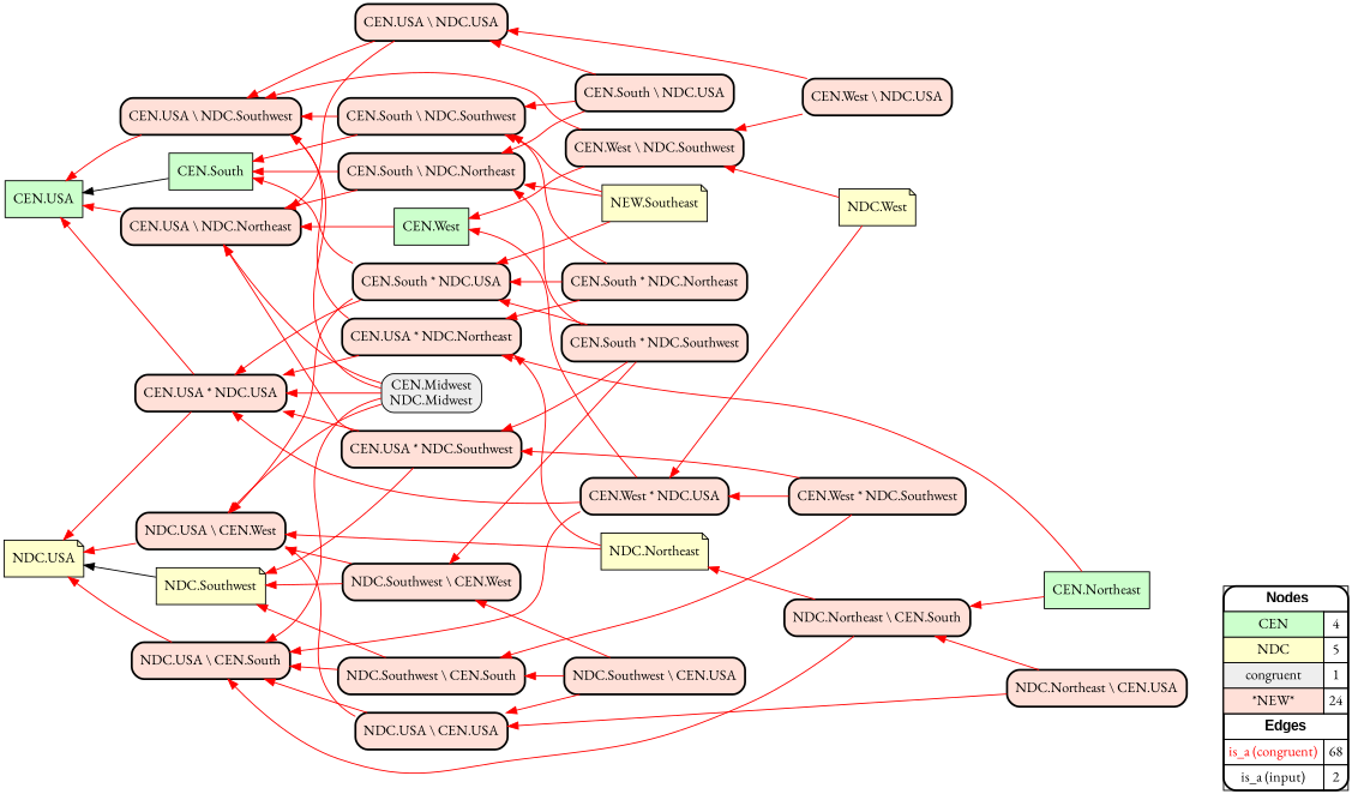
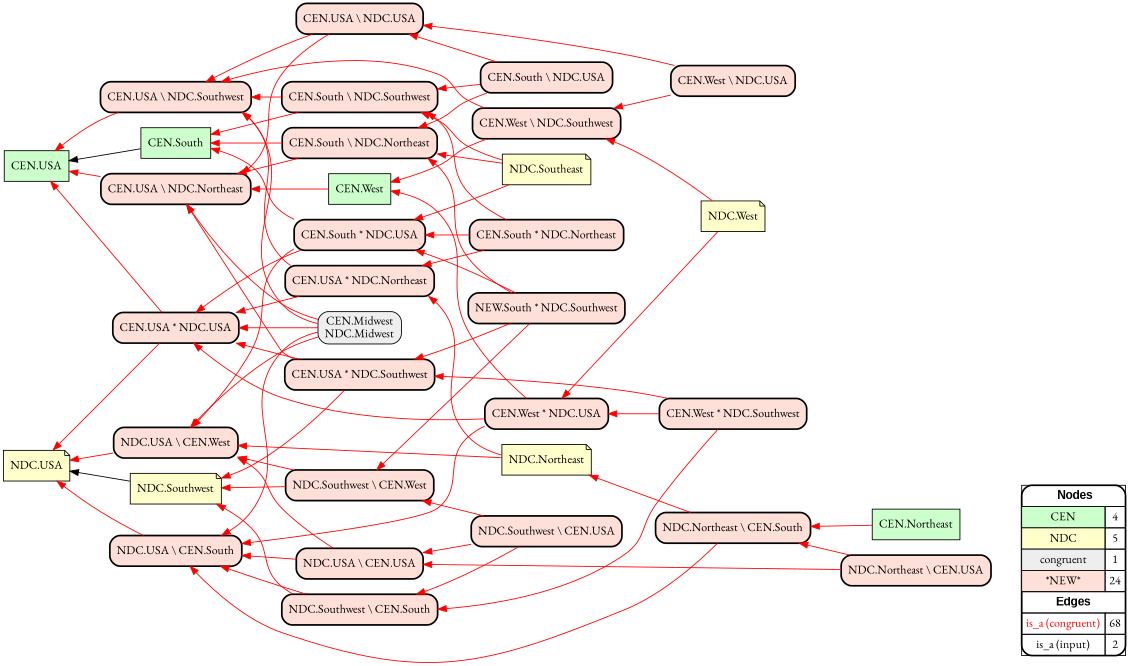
  digraph {
    fontname="EB Garamond"
    rankdir=RL
    node [fillcolor="#FFE0D8" fontname="EB Garamond" shape=box style="filled,rounded,bold"]
    edge [arrowhead=normal color="#FF0000" constraint=true fontname="EB Garamond" penwidth=1 style=solid]
    n1 [fillcolor=white label=<   <TABLE BORDER="0" CELLBORDER="1" CELLSPACING="0" CELLPADDING="4">  <TR> <TD COLSPAN="2"><font face="Arial Black"> Nodes</font></TD> </TR>  <TR>   <TD bgcolor="#CCFFCC" fontname="helvetica">CEN</TD>   <TD>4</TD>   </TR>  <TR>   <TD bgcolor="#FFFFCC" fontname="helvetica">NDC</TD>   <TD>5</TD>   </TR>  <TR>   <TD bgcolor="#EEEEEE" fontname="helvetica">congruent</TD>   <TD>1</TD>   </TR>  <TR>   <TD bgcolor="#FFE0D8" fontname="helvetica">*NEW*</TD>   <TD>24</TD>   </TR>  <TR> <TD COLSPAN="2"><font face = "Arial Black"> Edges </font></TD> </TR>  <TR>   <TD><font color ="#FF0000">is_a (congruent)</font></TD><TD>68</TD> </TR> <TR>   <TD><font color ="#000000">is_a (input)</font></TD><TD>2</TD> </TR> </TABLE>   > margin=0]
    "CEN.USA" [fillcolor="#CCFFCC" style=filled]
    "CEN.West" [fillcolor="#CCFFCC" style=filled]
    "CEN.USA \\ NDC.Northeast"
    "CEN.Northeast" [fillcolor="#CCFFCC" style=filled]
    "NDC.Northeast \\ CEN.South"
    "CEN.USA * NDC.Northeast"
    "NDC.Northeast" [fillcolor="#FFFFCC" shape=note style=filled]
    "NDC.USA \\ CEN.South"
    "CEN.USA \\ NDC.Southwest"
    "CEN.USA * NDC.USA"
    "CEN.South" [fillcolor="#CCFFCC" style=filled]
    "NDC.West" [fillcolor="#FFFFCC" shape=note style=filled]
    "CEN.West * NDC.USA"
    "CEN.West \\ NDC.Southwest"
-   "NDC.Southeast" [fillcolor="#FFFFCC" shape=note style=filled label="NEW.Southeast"]
+   "NDC.Southeast" [fillcolor="#FFFFCC" shape=note style=filled]
    "CEN.South \\ NDC.Southwest"
    "CEN.South \\ NDC.Northeast"
    "CEN.South * NDC.USA"
    "NDC.USA \\ CEN.West"
    "NDC.USA" [fillcolor="#FFFFCC" shape=note style=filled]
    "NDC.Southwest" [fillcolor="#FFFFCC" shape=note style=filled]
    "CEN.Midwest\nNDC.Midwest" [fillcolor="#EEEEEE" style="filled,rounded"]
    "NDC.Southwest \\ CEN.USA"
    "NDC.Southwest \\ CEN.West"
    "NDC.USA \\ CEN.USA"
    "NDC.Southwest \\ CEN.South"
    "CEN.West * NDC.Southwest"
    "CEN.USA * NDC.Southwest"
    "CEN.USA \\ NDC.USA"
    "CEN.South \\ NDC.USA"
-   "CEN.South * NDC.Southwest"
+   "CEN.South * NDC.Southwest" [label="NEW.South * NDC.Southwest"]
    "CEN.South * NDC.Northeast"
    "NDC.Northeast \\ CEN.USA"
    "CEN.West \\ NDC.USA"
    subgraph sub_1 {
      rank=source
      n1
    }
    "CEN.West" -> "CEN.USA \\ NDC.Northeast"
    "CEN.USA \\ NDC.Northeast" -> "CEN.USA"
    "CEN.Northeast" -> "NDC.Northeast \\ CEN.South"
-   "CEN.Northeast" -> "CEN.USA * NDC.Northeast"
    "NDC.Northeast \\ CEN.South" -> "NDC.Northeast"
    "NDC.Northeast \\ CEN.South" -> "NDC.USA \\ CEN.South"
    "CEN.USA * NDC.Northeast" -> "CEN.USA \\ NDC.Southwest"
    "CEN.USA * NDC.Northeast" -> "CEN.USA * NDC.USA"
    "NDC.Northeast" -> "CEN.USA * NDC.Northeast"
    "NDC.Northeast" -> "NDC.USA \\ CEN.West"
    "NDC.USA \\ CEN.South" -> "NDC.USA"
    "CEN.USA \\ NDC.Southwest" -> "CEN.USA"
    "CEN.USA * NDC.USA" -> "CEN.USA"
    "CEN.USA * NDC.USA" -> "NDC.USA"
    "CEN.South" -> "CEN.USA" [color="#000000"]
    "NDC.West" -> "CEN.West * NDC.USA"
    "NDC.West" -> "CEN.West \\ NDC.Southwest"
    "CEN.West * NDC.USA" -> "CEN.West"
    "CEN.West * NDC.USA" -> "NDC.USA \\ CEN.South"
    "CEN.West * NDC.USA" -> "CEN.USA * NDC.USA"
    "CEN.West \\ NDC.Southwest" -> "CEN.West"
    "CEN.West \\ NDC.Southwest" -> "CEN.USA \\ NDC.Southwest"
    "NDC.Southeast" -> "CEN.South \\ NDC.Southwest"
    "NDC.Southeast" -> "CEN.South \\ NDC.Northeast"
    "NDC.Southeast" -> "CEN.South * NDC.USA"
    "CEN.South \\ NDC.Southwest" -> "CEN.USA \\ NDC.Southwest"
    "CEN.South \\ NDC.Southwest" -> "CEN.South"
    "CEN.South \\ NDC.Northeast" -> "CEN.USA \\ NDC.Northeast"
    "CEN.South \\ NDC.Northeast" -> "CEN.South"
    "CEN.South * NDC.USA" -> "CEN.USA * NDC.USA"
    "CEN.South * NDC.USA" -> "CEN.South"
    "CEN.South * NDC.USA" -> "NDC.USA \\ CEN.West"
    "NDC.USA \\ CEN.West" -> "NDC.USA"
    "NDC.Southwest" -> "NDC.USA" [color="#000000"]
    "CEN.Midwest\nNDC.Midwest" -> "CEN.USA \\ NDC.Northeast"
    "CEN.Midwest\nNDC.Midwest" -> "NDC.USA \\ CEN.South"
    "CEN.Midwest\nNDC.Midwest" -> "CEN.USA \\ NDC.Southwest"
    "CEN.Midwest\nNDC.Midwest" -> "CEN.USA * NDC.USA"
    "CEN.Midwest\nNDC.Midwest" -> "NDC.USA \\ CEN.West"
    "NDC.Southwest \\ CEN.USA" -> "NDC.Southwest \\ CEN.West"
    "NDC.Southwest \\ CEN.USA" -> "NDC.USA \\ CEN.USA"
    "NDC.Southwest \\ CEN.USA" -> "NDC.Southwest \\ CEN.South"
    "NDC.Southwest \\ CEN.West" -> "NDC.USA \\ CEN.West"
    "NDC.Southwest \\ CEN.West" -> "NDC.Southwest"
    "NDC.USA \\ CEN.USA" -> "NDC.USA \\ CEN.South"
    "NDC.USA \\ CEN.USA" -> "NDC.USA \\ CEN.West"
    "NDC.Southwest \\ CEN.South" -> "NDC.USA \\ CEN.South"
    "NDC.Southwest \\ CEN.South" -> "NDC.Southwest"
    "CEN.West * NDC.Southwest" -> "CEN.West * NDC.USA"
    "CEN.West * NDC.Southwest" -> "NDC.Southwest \\ CEN.South"
    "CEN.West * NDC.Southwest" -> "CEN.USA * NDC.Southwest"
    "CEN.USA * NDC.Southwest" -> "CEN.USA \\ NDC.Northeast"
    "CEN.USA * NDC.Southwest" -> "CEN.USA * NDC.USA"
    "CEN.USA * NDC.Southwest" -> "NDC.Southwest"
    "CEN.USA \\ NDC.USA" -> "CEN.USA \\ NDC.Northeast"
    "CEN.USA \\ NDC.USA" -> "CEN.USA \\ NDC.Southwest"
    "CEN.South \\ NDC.USA" -> "CEN.South \\ NDC.Southwest"
    "CEN.South \\ NDC.USA" -> "CEN.South \\ NDC.Northeast"
    "CEN.South \\ NDC.USA" -> "CEN.USA \\ NDC.USA"
    "CEN.South * NDC.Southwest" -> "CEN.South \\ NDC.Northeast"
    "CEN.South * NDC.Southwest" -> "CEN.South * NDC.USA"
    "CEN.South * NDC.Southwest" -> "NDC.Southwest \\ CEN.West"
    "CEN.South * NDC.Southwest" -> "CEN.USA * NDC.Southwest"
    "CEN.South * NDC.Northeast" -> "CEN.USA * NDC.Northeast"
    "CEN.South * NDC.Northeast" -> "CEN.South \\ NDC.Southwest"
    "CEN.South * NDC.Northeast" -> "CEN.South * NDC.USA"
    "NDC.Northeast \\ CEN.USA" -> "NDC.Northeast \\ CEN.South"
    "NDC.Northeast \\ CEN.USA" -> "NDC.USA \\ CEN.USA"
    "CEN.West \\ NDC.USA" -> "CEN.West \\ NDC.Southwest"
    "CEN.West \\ NDC.USA" -> "CEN.USA \\ NDC.USA"
  }
